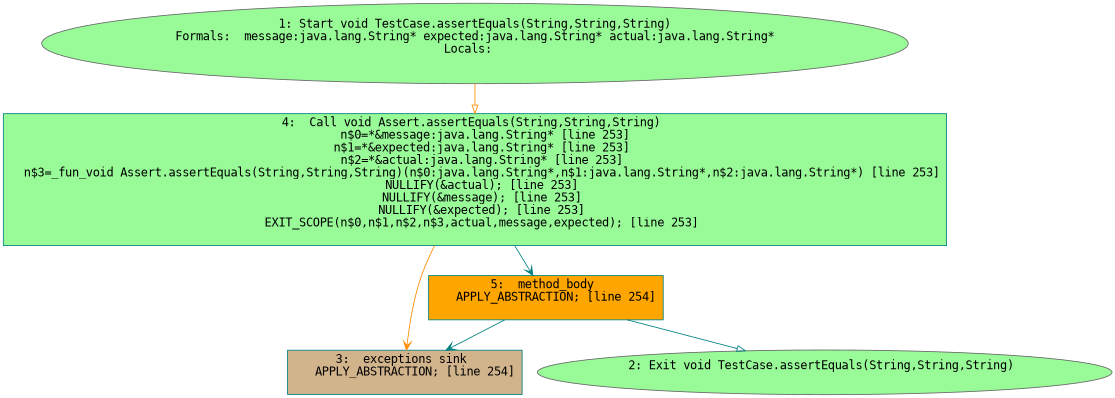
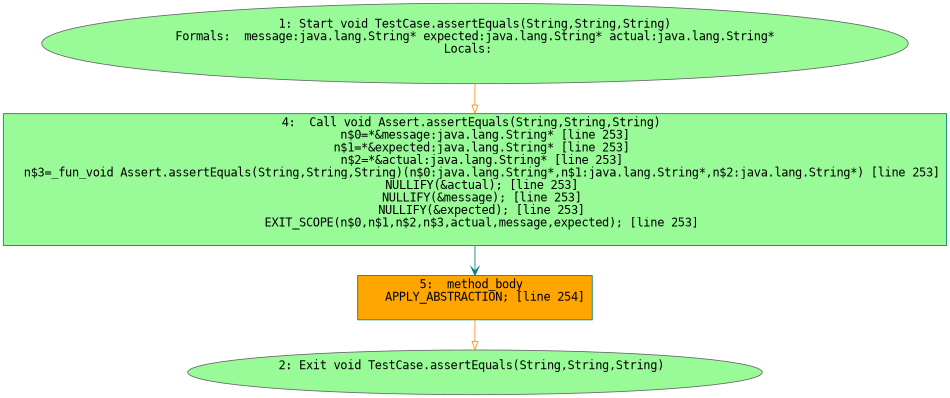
  digraph {
    fontname="DejaVu Sans Mono"
    node [color=teal fillcolor=palegreen fontname="DejaVu Sans Mono" style=filled shape=box]
    edge [arrowhead=vee color=teal fontname="DejaVu Sans Mono"]
    n1 [color=gray40 label="1: Start void TestCase.assertEquals(String,String,String)\nFormals:  message:java.lang.String* expected:java.lang.String* actual:java.lang.String*\nLocals:  \n  " shape=""]
    n2 [label="4:  Call void Assert.assertEquals(String,String,String) \n   n$0=*&message:java.lang.String* [line 253]\n  n$1=*&expected:java.lang.String* [line 253]\n  n$2=*&actual:java.lang.String* [line 253]\n  n$3=_fun_void Assert.assertEquals(String,String,String)(n$0:java.lang.String*,n$1:java.lang.String*,n$2:java.lang.String*) [line 253]\n  NULLIFY(&actual); [line 253]\n  NULLIFY(&message); [line 253]\n  NULLIFY(&expected); [line 253]\n  EXIT_SCOPE(n$0,n$1,n$2,n$3,actual,message,expected); [line 253]\n "]
-   n3 [fillcolor=tan label="3:  exceptions sink \n   APPLY_ABSTRACTION; [line 254]\n "]
    n4 [fillcolor=orange label="5:  method_body \n   APPLY_ABSTRACTION; [line 254]\n "]
    n5 [color=gray40 label="2: Exit void TestCase.assertEquals(String,String,String) \n  " shape=""]
    n1 -> n2 [arrowhead=onormal color=darkorange]
-   n2 -> n3 [color=darkorange]
    n2 -> n4
-   n4 -> n3
-   n4 -> n5 [arrowhead=onormal]
+   n4 -> n5 [arrowhead=onormal color=darkorange]
  }
